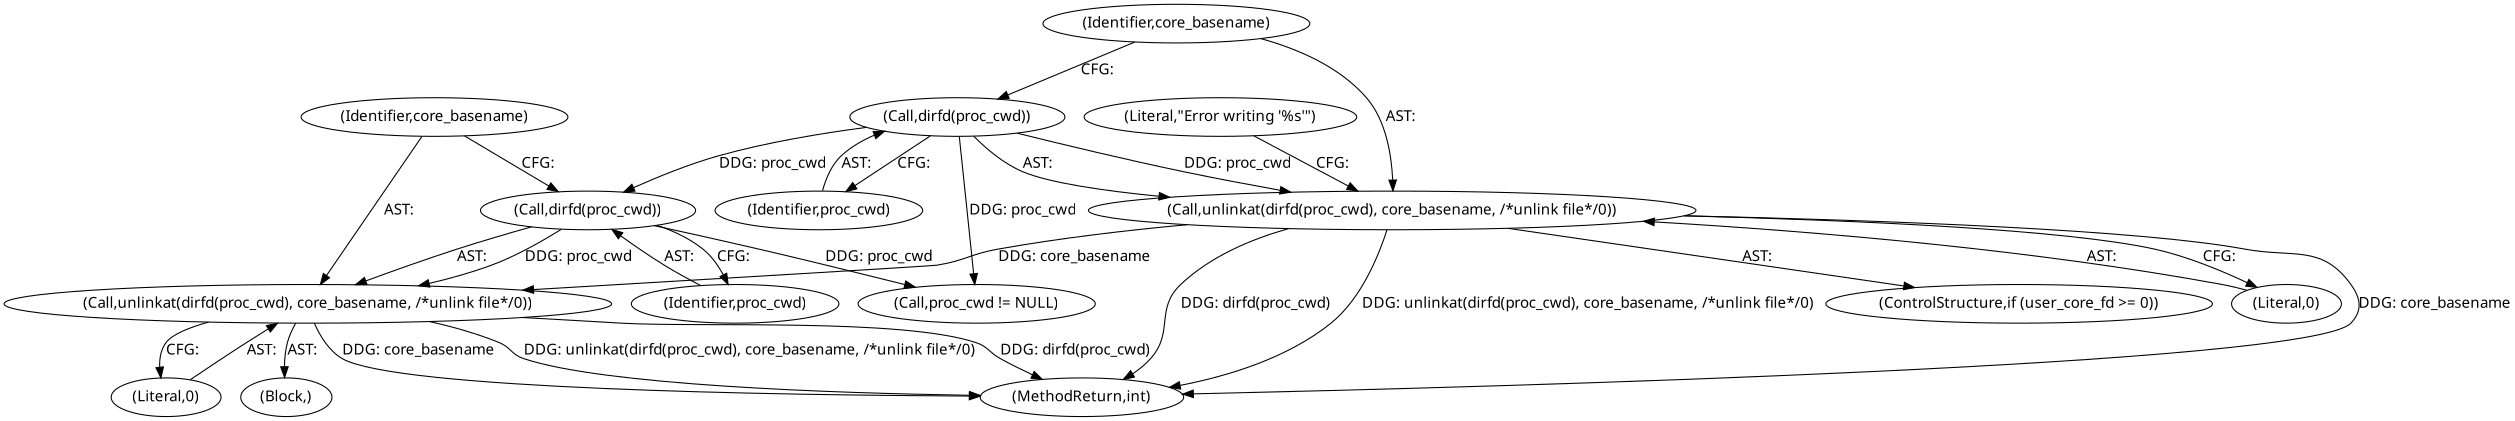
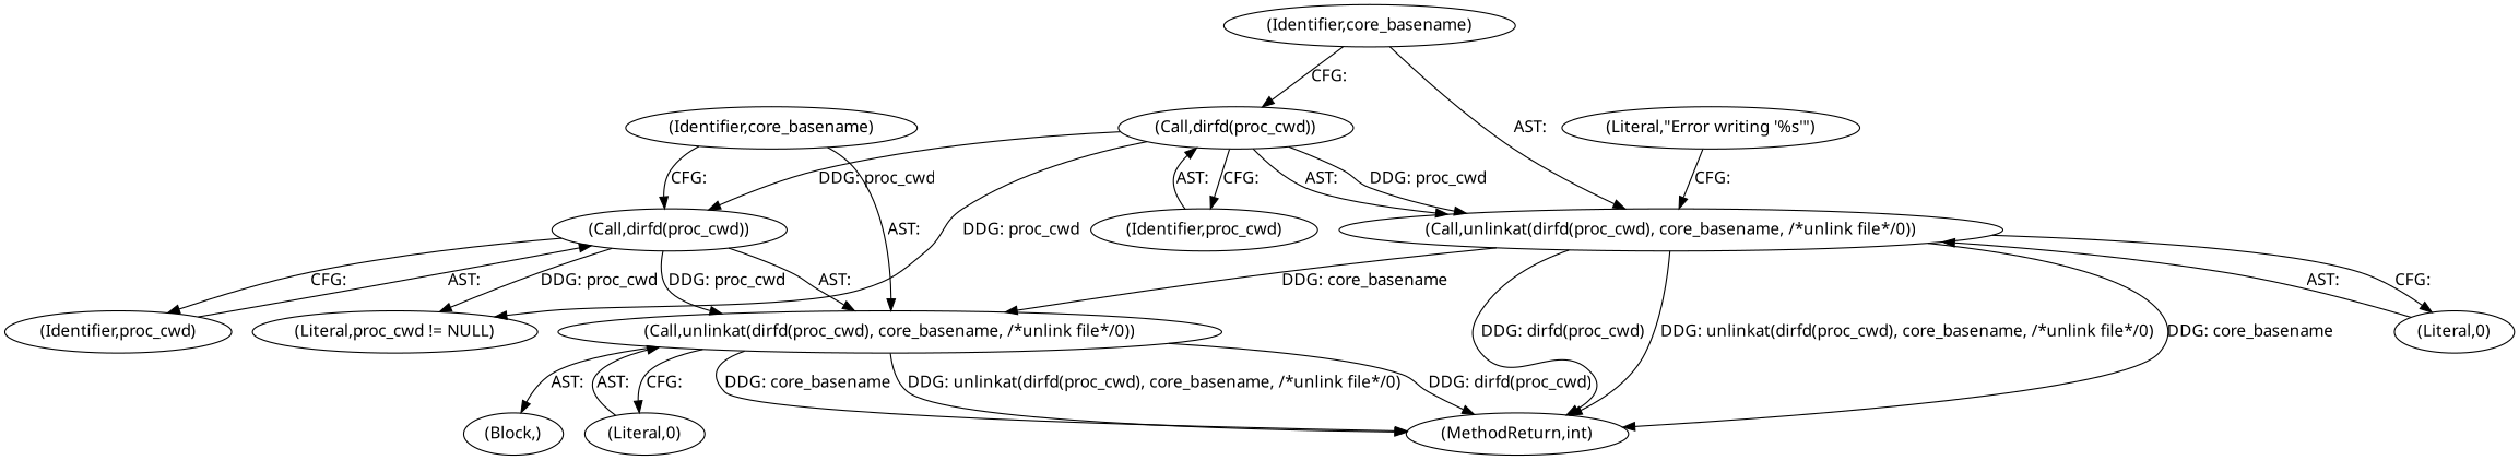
  digraph {
    fontname="Noto Sans"
    node [fontname="Noto Sans"]
    edge [fontname="Noto Sans"]
    n1 [label="(Call,unlinkat(dirfd(proc_cwd), core_basename, /*unlink file*/0))"]
    n2 [label="(Block,)"]
    n3 [label="(Literal,0)"]
    n4 [label="(MethodReturn,int)"]
    n5 [label="(Call,dirfd(proc_cwd))"]
-   n6 [label="(Call,proc_cwd != NULL)"]
+   n6 [label="(Literal,proc_cwd != NULL)"]
    n7 [label="(Identifier,proc_cwd)"]
    n8 [label="(Call,dirfd(proc_cwd))"]
    n9 [label="(Call,unlinkat(dirfd(proc_cwd), core_basename, /*unlink file*/0))"]
    n10 [label="(Identifier,proc_cwd)"]
-   n11 [label="(ControlStructure,if (user_core_fd >= 0))"]
    n12 [label="(Literal,0)"]
    n13 [label="(Identifier,core_basename)"]
    n14 [label="(Literal,\"Error writing '%s'\")"]
    n15 [label="(Identifier,core_basename)"]
    n1 -> n2 [label="AST: "]
    n1 -> n3 [label="CFG: "]
    n1 -> n4 [label="DDG: unlinkat(dirfd(proc_cwd), core_basename, /*unlink file*/0)"]
    n1 -> n4 [label="DDG: dirfd(proc_cwd)"]
    n1 -> n4 [label="DDG: core_basename"]
    n3 -> n1 [label="AST: "]
    n5 -> n1 [label="AST: "]
    n5 -> n1 [label="DDG: proc_cwd"]
    n5 -> n6 [label="DDG: proc_cwd"]
    n5 -> n7 [label="CFG: "]
    n7 -> n5 [label="AST: "]
    n8 -> n5 [label="DDG: proc_cwd"]
    n8 -> n6 [label="DDG: proc_cwd"]
    n8 -> n9 [label="AST: "]
    n8 -> n9 [label="DDG: proc_cwd"]
    n8 -> n10 [label="CFG: "]
    n9 -> n1 [label="DDG: core_basename"]
    n9 -> n4 [label="DDG: dirfd(proc_cwd)"]
    n9 -> n4 [label="DDG: unlinkat(dirfd(proc_cwd), core_basename, /*unlink file*/0)"]
    n9 -> n4 [label="DDG: core_basename"]
-   n9 -> n11 [label="AST: "]
    n9 -> n12 [label="CFG: "]
    n10 -> n8 [label="AST: "]
    n12 -> n9 [label="AST: "]
    n13 -> n8 [label="CFG: "]
    n13 -> n9 [label="AST: "]
    n14 -> n9 [label="CFG: "]
    n15 -> n1 [label="AST: "]
    n15 -> n5 [label="CFG: "]
  }
